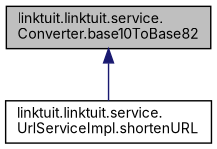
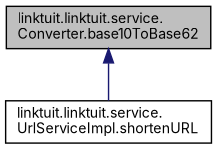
  digraph {
    rankdir=TB
    fontname=Inter
    node [color=black fontname=Inter fontsize=10 shape=record style=filled]
-   n1 [fillcolor=grey75 fontcolor=black height=0.2 label="linktuit.linktuit.service.\lConverter.base10ToBase82" width=0.4]
+   n1 [fillcolor=grey75 fontcolor=black height=0.2 label="linktuit.linktuit.service.\lConverter.base10ToBase62" width=0.4]
    n2 [fillcolor=white height=0.2 label="linktuit.linktuit.service.\lUrlServiceImpl.shortenURL" width=0.4]
    n1 -> n2 [color=midnightblue dir=back fontname=Inter fontsize=10 labelfontname=Helvetica labelfontsize=10 style=solid]
  }
